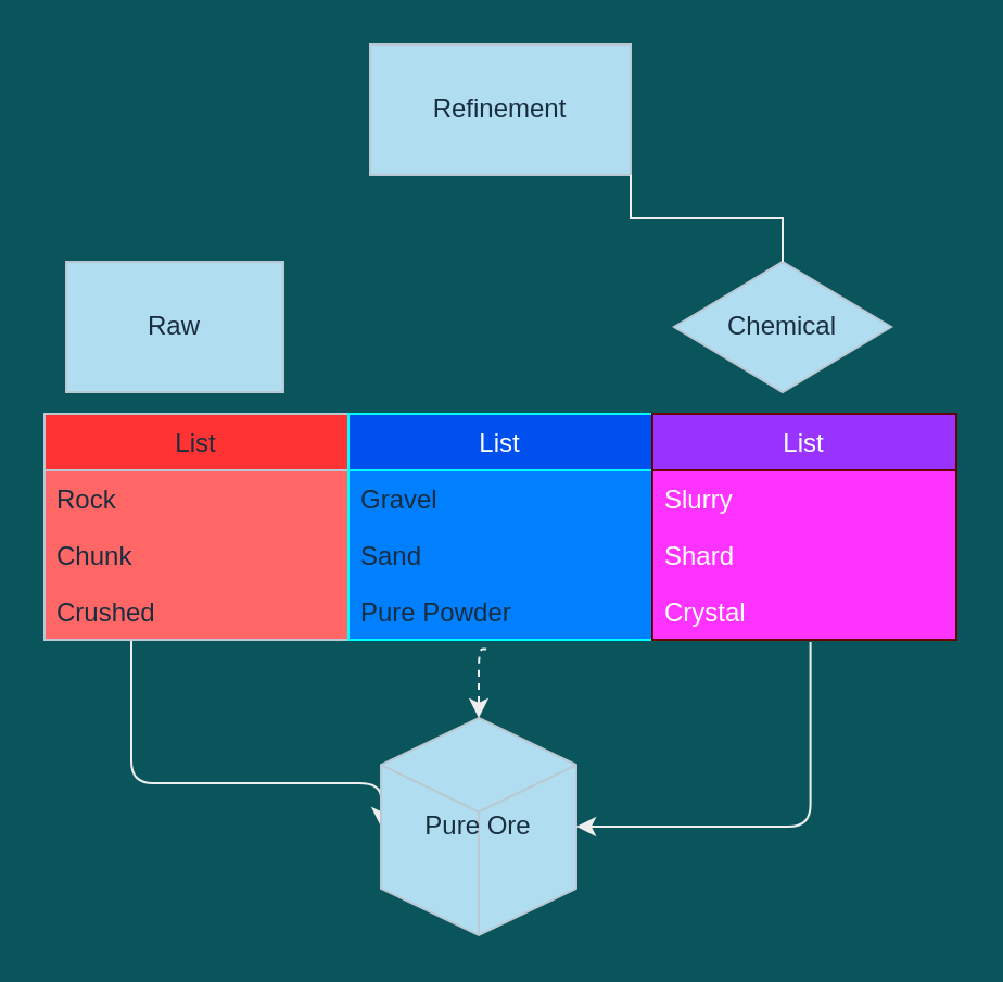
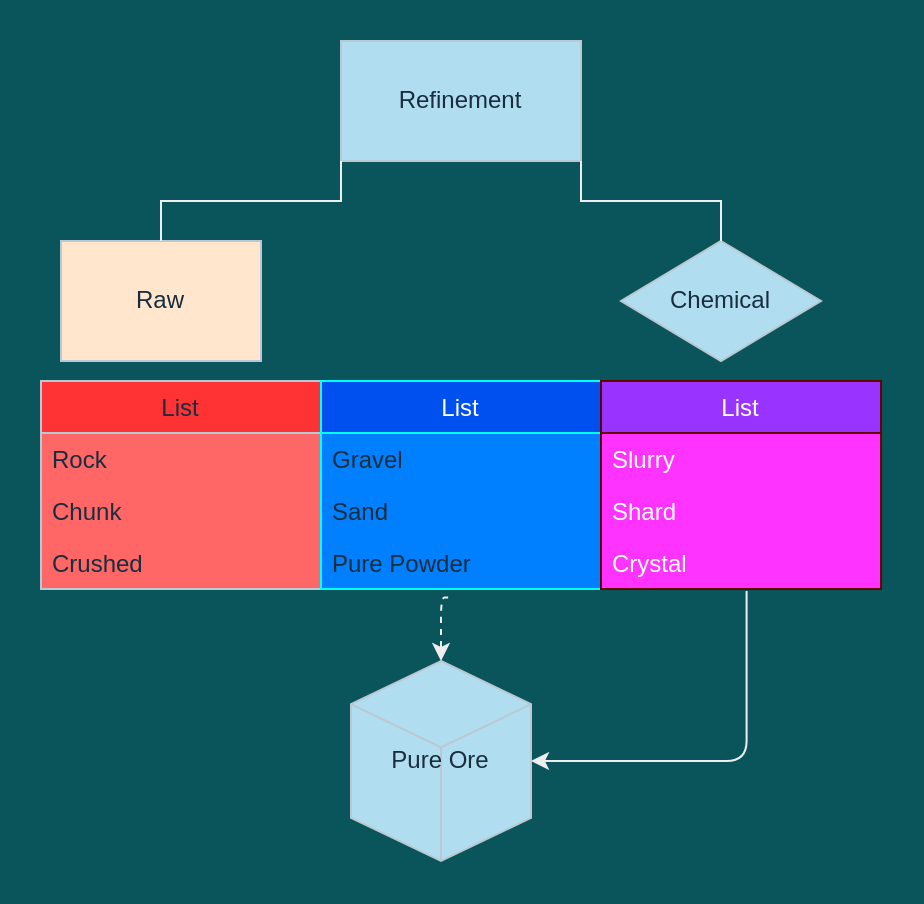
  <mxCell id="0" />
  <mxCell id="1" parent="0" />
  <mxCell id="2" value="Refinement" style="whiteSpace=wrap;html=1;align=center;treeFolding=1;treeMoving=1;newEdgeStyle={&quot;edgeStyle&quot;:&quot;elbowEdgeStyle&quot;,&quot;startArrow&quot;:&quot;none&quot;,&quot;endArrow&quot;:&quot;none&quot;};rounded=0;sketch=0;fontColor=#182E3E;strokeColor=#BAC8D3;fillColor=#B1DDF0;" vertex="1" parent="1"><mxGeometry x="170" width="120" height="60" as="geometry" y="20" /></mxCell>
  <mxCell id="3" value="Chemical" style="rhombus;whiteSpace=wrap;html=1;align=center;verticalAlign=middle;treeFolding=1;treeMoving=1;newEdgeStyle={&quot;edgeStyle&quot;:&quot;elbowEdgeStyle&quot;,&quot;startArrow&quot;:&quot;none&quot;,&quot;endArrow&quot;:&quot;none&quot;};sketch=0;fontColor=#182E3E;strokeColor=#BAC8D3;fillColor=#B1DDF0;" vertex="1" parent="1"><mxGeometry x="310" y="120" width="100" height="60" as="geometry" /></mxCell>
  <mxCell id="4" value="" style="edgeStyle=elbowEdgeStyle;elbow=vertical;startArrow=none;endArrow=none;rounded=0;fontColor=#FFFFFF;strokeColor=#EEEEEE;labelBackgroundColor=#09555B;" edge="1" target="3" parent="1"><mxGeometry relative="1" as="geometry"><mxPoint x="290" y="80" as="sourcePoint" /></mxGeometry></mxCell>
- <mxCell id="5" value="Raw" style="whiteSpace=wrap;html=1;align=center;verticalAlign=middle;treeFolding=1;treeMoving=1;newEdgeStyle={&quot;edgeStyle&quot;:&quot;elbowEdgeStyle&quot;,&quot;startArrow&quot;:&quot;none&quot;,&quot;endArrow&quot;:&quot;none&quot;};rounded=0;sketch=0;fontColor=#182E3E;strokeColor=#BAC8D3;fillColor=#B1DDF0;" vertex="1" parent="1"><mxGeometry x="30" y="120" width="100" height="60" as="geometry" /></mxCell>
- <mxCell id="7" style="edgeStyle=orthogonalEdgeStyle;curved=0;rounded=1;sketch=0;orthogonalLoop=1;jettySize=auto;html=1;entryX=0;entryY=0.5;entryDx=0;entryDy=0;entryPerimeter=0;fontColor=#FFFFFF;strokeColor=#EEEEEE;labelBackgroundColor=#09555B;" edge="1" parent="1" source="11" target="20"><mxGeometry relative="1" as="geometry"><mxPoint x="60" y="300" as="sourcePoint" /><Array as="points"><mxPoint x="60" y="360" /></Array></mxGeometry></mxCell>
+ <mxCell id="5" value="Raw" style="whiteSpace=wrap;html=1;align=center;verticalAlign=middle;treeFolding=1;treeMoving=1;newEdgeStyle={&quot;edgeStyle&quot;:&quot;elbowEdgeStyle&quot;,&quot;startArrow&quot;:&quot;none&quot;,&quot;endArrow&quot;:&quot;none&quot;};rounded=0;sketch=0;fontColor=#182E3E;strokeColor=#BAC8D3;fillColor=#ffe6cc;" vertex="1" parent="1"><mxGeometry x="30" y="120" width="100" height="60" as="geometry" /></mxCell>
+ <mxCell id="6" value="" style="edgeStyle=elbowEdgeStyle;elbow=vertical;startArrow=none;endArrow=none;rounded=0;fontColor=#FFFFFF;strokeColor=#EEEEEE;exitX=0;exitY=1;exitDx=0;exitDy=0;labelBackgroundColor=#09555B;" edge="1" target="5" parent="1" source="2"><mxGeometry relative="1" as="geometry"><mxPoint x="10" y="80" as="sourcePoint" /></mxGeometry></mxCell>
  <mxCell id="8" value="List" style="swimlane;fontStyle=0;childLayout=stackLayout;horizontal=1;startSize=26;horizontalStack=0;resizeParent=1;resizeParentMax=0;resizeLast=0;collapsible=1;marginBottom=0;rounded=0;sketch=0;fontColor=#182E3E;strokeColor=#BAC8D3;swimlaneFillColor=#FF6666;fillColor=#FF3333;" vertex="1" parent="1"><mxGeometry x="20" y="190" width="140" height="104" as="geometry" /></mxCell>
  <mxCell id="9" value="Rock" style="text;strokeColor=none;fillColor=none;align=left;verticalAlign=top;spacingLeft=4;spacingRight=4;overflow=hidden;rotatable=0;points=[[0,0.5],[1,0.5]];portConstraint=eastwest;fontColor=#182E3E;" vertex="1" parent="8"><mxGeometry y="26" width="140" height="26" as="geometry" /></mxCell>
  <mxCell id="10" value="Chunk" style="text;strokeColor=none;fillColor=none;align=left;verticalAlign=top;spacingLeft=4;spacingRight=4;overflow=hidden;rotatable=0;points=[[0,0.5],[1,0.5]];portConstraint=eastwest;fontColor=#182E3E;" vertex="1" parent="8"><mxGeometry y="52" width="140" height="26" as="geometry" /></mxCell>
  <mxCell id="11" value="Crushed" style="text;strokeColor=none;fillColor=none;align=left;verticalAlign=top;spacingLeft=4;spacingRight=4;overflow=hidden;rotatable=0;points=[[0,0.5],[1,0.5]];portConstraint=eastwest;fontColor=#182E3E;" vertex="1" parent="8"><mxGeometry y="78" width="140" height="26" as="geometry" /></mxCell>
  <mxCell id="12" value="List" style="swimlane;fontStyle=0;childLayout=stackLayout;horizontal=1;startSize=26;fillColor=#0050ef;horizontalStack=0;resizeParent=1;resizeParentMax=0;resizeLast=0;collapsible=1;marginBottom=0;rounded=0;sketch=0;fontColor=#ffffff;swimlaneFillColor=#007FFF;strokeColor=#00FFFF;" vertex="1" parent="1"><mxGeometry x="160" y="190" width="140" height="104" as="geometry" /></mxCell>
  <mxCell id="13" value="Gravel" style="text;strokeColor=none;fillColor=none;align=left;verticalAlign=top;spacingLeft=4;spacingRight=4;overflow=hidden;rotatable=0;points=[[0,0.5],[1,0.5]];portConstraint=eastwest;fontColor=#182E3E;" vertex="1" parent="12"><mxGeometry y="26" width="140" height="26" as="geometry" /></mxCell>
  <mxCell id="14" value="Sand" style="text;strokeColor=none;fillColor=none;align=left;verticalAlign=top;spacingLeft=4;spacingRight=4;overflow=hidden;rotatable=0;points=[[0,0.5],[1,0.5]];portConstraint=eastwest;fontColor=#182E3E;" vertex="1" parent="12"><mxGeometry y="52" width="140" height="26" as="geometry" /></mxCell>
  <mxCell id="15" value="Pure Powder" style="text;strokeColor=none;fillColor=none;align=left;verticalAlign=top;spacingLeft=4;spacingRight=4;overflow=hidden;rotatable=0;points=[[0,0.5],[1,0.5]];portConstraint=eastwest;fontColor=#182E3E;" vertex="1" parent="12"><mxGeometry y="78" width="140" height="26" as="geometry" /></mxCell>
  <mxCell id="16" value="List" style="swimlane;fontStyle=0;childLayout=stackLayout;horizontal=1;startSize=26;horizontalStack=0;resizeParent=1;resizeParentMax=0;resizeLast=0;collapsible=1;marginBottom=0;rounded=0;sketch=0;fontColor=#ffffff;swimlaneFillColor=#FF33FF;fillColor=#9933FF;strokeColor=#660000;" vertex="1" parent="1"><mxGeometry x="300" y="190" width="140" height="104" as="geometry" /></mxCell>
  <mxCell id="17" value="Slurry" style="text;align=left;verticalAlign=top;spacingLeft=4;spacingRight=4;overflow=hidden;rotatable=0;points=[[0,0.5],[1,0.5]];portConstraint=eastwest;fontColor=#ffffff;" vertex="1" parent="16"><mxGeometry y="26" width="140" height="26" as="geometry" /></mxCell>
  <mxCell id="18" value="Shard" style="text;align=left;verticalAlign=top;spacingLeft=4;spacingRight=4;overflow=hidden;rotatable=0;points=[[0,0.5],[1,0.5]];portConstraint=eastwest;fontColor=#ffffff;" vertex="1" parent="16"><mxGeometry y="52" width="140" height="26" as="geometry" /></mxCell>
  <mxCell id="19" value="Crystal" style="text;align=left;verticalAlign=top;spacingLeft=4;spacingRight=4;overflow=hidden;rotatable=0;points=[[0,0.5],[1,0.5]];portConstraint=eastwest;fontColor=#ffffff;" vertex="1" parent="16"><mxGeometry y="78" width="140" height="26" as="geometry" /></mxCell>
  <mxCell id="20" value="Pure Ore" style="html=1;whiteSpace=wrap;shape=isoCube2;backgroundOutline=1;isoAngle=15;rounded=0;sketch=0;fontColor=#182E3E;strokeColor=#BAC8D3;fillColor=#B1DDF0;" vertex="1" parent="1"><mxGeometry x="175" y="330" width="90" height="100" as="geometry" /></mxCell>
  <mxCell id="21" style="edgeStyle=orthogonalEdgeStyle;curved=0;rounded=1;sketch=0;orthogonalLoop=1;jettySize=auto;html=1;exitX=0.52;exitY=1.038;exitDx=0;exitDy=0;exitPerimeter=0;entryX=1;entryY=0.5;entryDx=0;entryDy=0;entryPerimeter=0;fontColor=#FFFFFF;strokeColor=#EEEEEE;labelBackgroundColor=#09555B;" edge="1" parent="1" source="19" target="20"><mxGeometry relative="1" as="geometry" /></mxCell>
  <mxCell id="22" style="edgeStyle=orthogonalEdgeStyle;curved=0;rounded=1;sketch=0;orthogonalLoop=1;jettySize=auto;html=1;exitX=0.454;exitY=1.162;exitDx=0;exitDy=0;exitPerimeter=0;entryX=0.5;entryY=0;entryDx=0;entryDy=0;entryPerimeter=0;fontColor=#FFFFFF;strokeColor=#EEEEEE;dashed=1;" edge="1" parent="1" source="15" target="20"><mxGeometry relative="1" as="geometry" /></mxCell>
